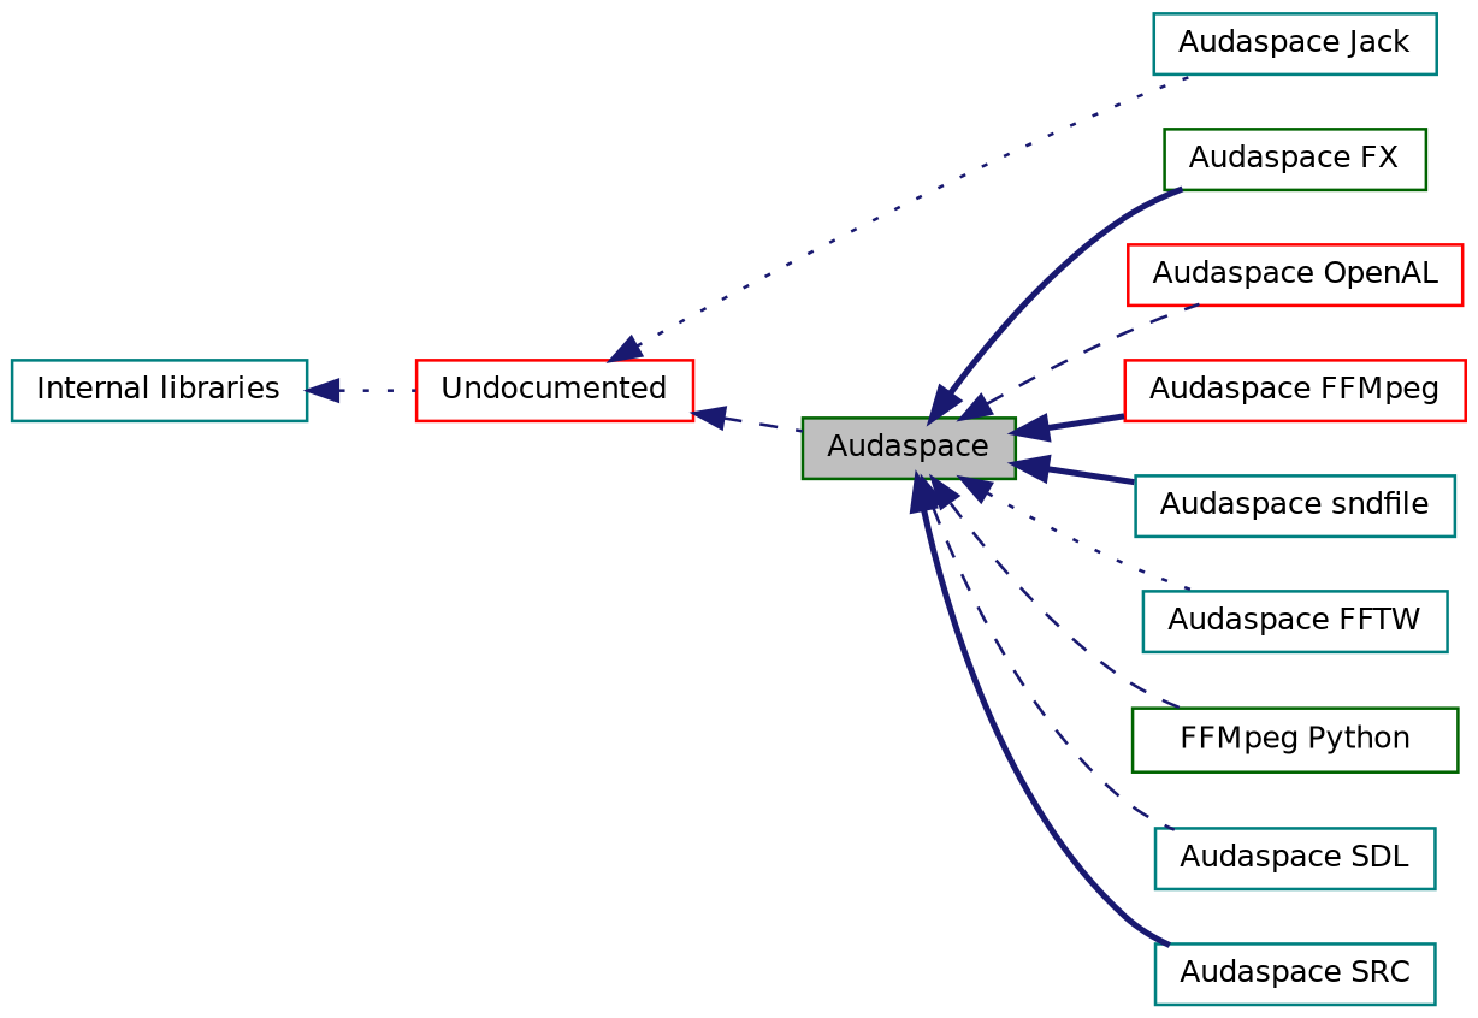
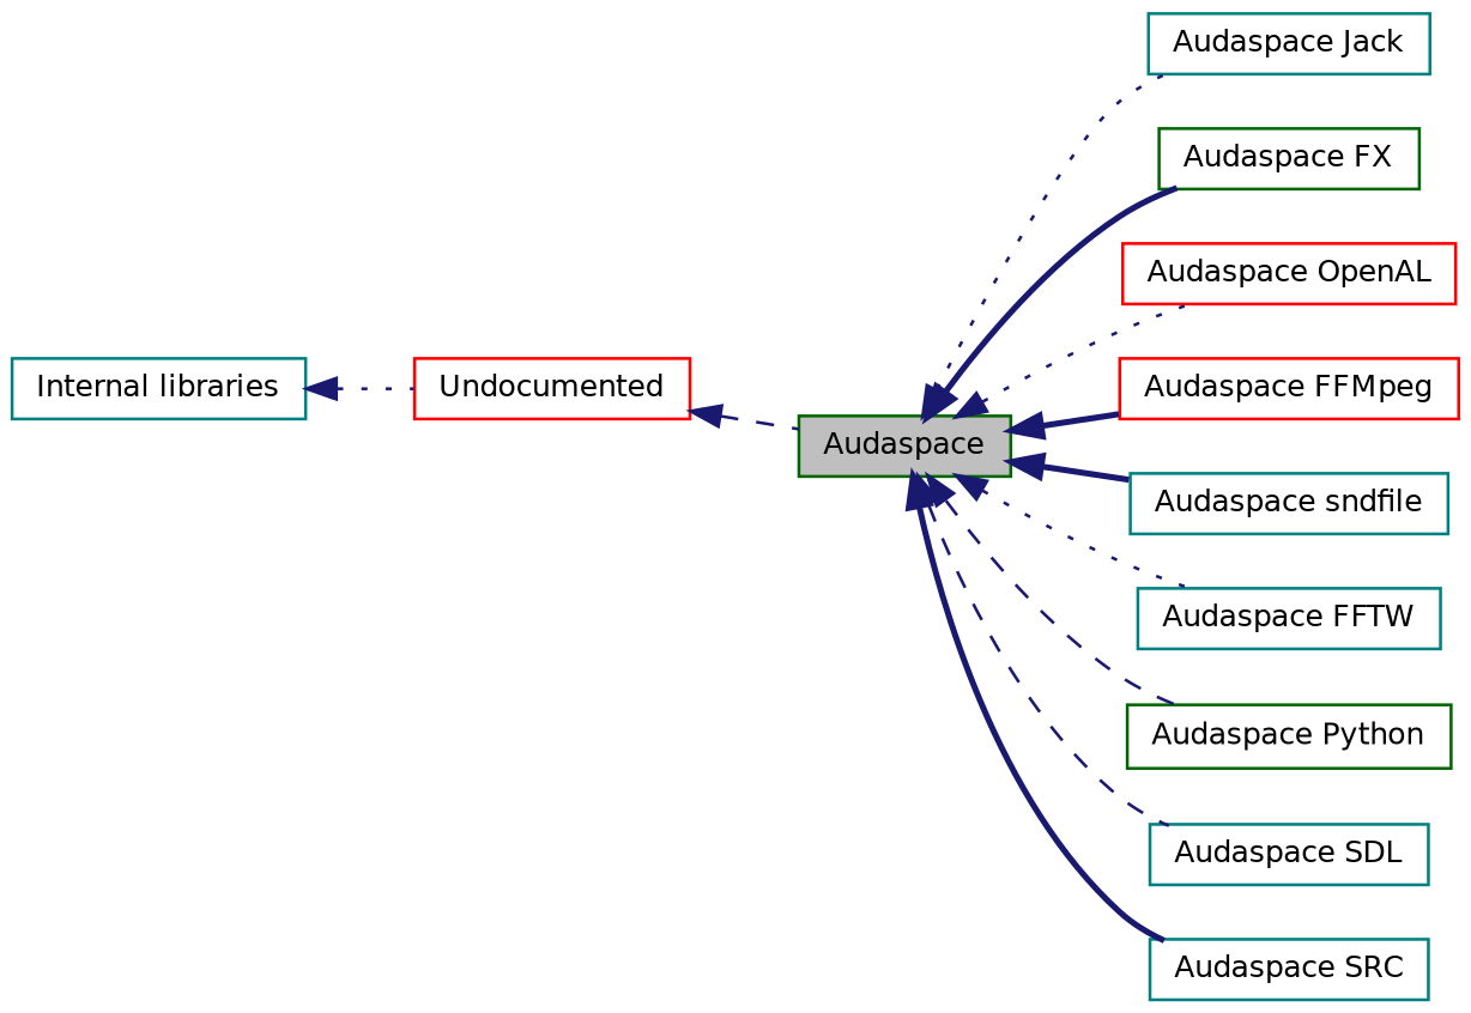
  digraph {
    rankdir=LR
    node [color=teal fillcolor=white fontname=Helvetica fontsize=10 shape=record style=filled]
    edge [color=midnightblue dir=back fontname=Helvetica fontsize=10 labelfontname=Helvetica labelfontsize=10 shape=plaintext style=bold]
    n1 [color=red height=0.2 label=Undocumented width=0.4]
    n2 [color=darkgreen fillcolor=grey75 fontcolor=black height=0.2 label=Audaspace width=0.4]
    n3 [color=darkgreen height=0.2 label="Audaspace FX" width=0.4]
    n4 [color=red height=0.2 label="Audaspace OpenAL" width=0.4]
    n5 [color=red height=0.2 label="Audaspace FFMpeg" width=0.4]
    n6 [height=0.2 label="Audaspace Jack" width=0.4]
    n7 [height=0.2 label="Audaspace sndfile" width=0.4]
    n8 [height=0.2 label="Audaspace FFTW" width=0.4]
-   n9 [color=darkgreen height=0.2 label="FFMpeg Python" width=0.4]
+   n9 [color=darkgreen height=0.2 label="Audaspace Python" width=0.4]
    n10 [height=0.2 label="Audaspace SDL" width=0.4]
    n11 [height=0.2 label="Audaspace SRC" width=0.4]
    n12 [height=0.2 label="Internal libraries" width=0.4]
    n1 -> n2 [style=dashed]
    n2 -> n3
-   n2 -> n4 [style=dashed]
+   n2 -> n4 [style=dotted]
    n2 -> n5
-   n1 -> n6 [style=dotted]
+   n2 -> n6 [style=dotted]
    n2 -> n7
    n2 -> n8 [style=dotted]
    n2 -> n9 [style=dashed]
    n2 -> n10 [style=dashed]
    n2 -> n11
    n12 -> n1 [style=dotted]
  }
